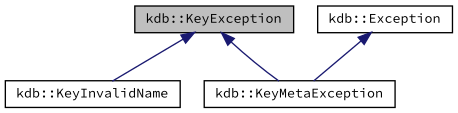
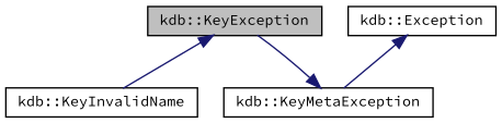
  digraph {
    fontname="Source Code Pro"
    node [color=black fillcolor=white fontname="Source Code Pro" fontsize=10 shape=record style=filled]
    edge [color=midnightblue dir=back fontname="Source Code Pro" fontsize=10 labelfontname=FreeSans labelfontsize=10 style=solid]
    n1 [fillcolor=grey75 fontcolor=black height=0.2 label="kdb::KeyException" width=0.4]
    n2 [height=0.2 label="kdb::KeyInvalidName" width=0.4]
    n3 [height=0.2 label="kdb::KeyMetaException" width=0.4]
    n4 [height=0.2 label="kdb::Exception" width=0.4]
    n1 -> n2
-   n1 -> n3
+   n3 -> n1
    n4 -> n3
  }
